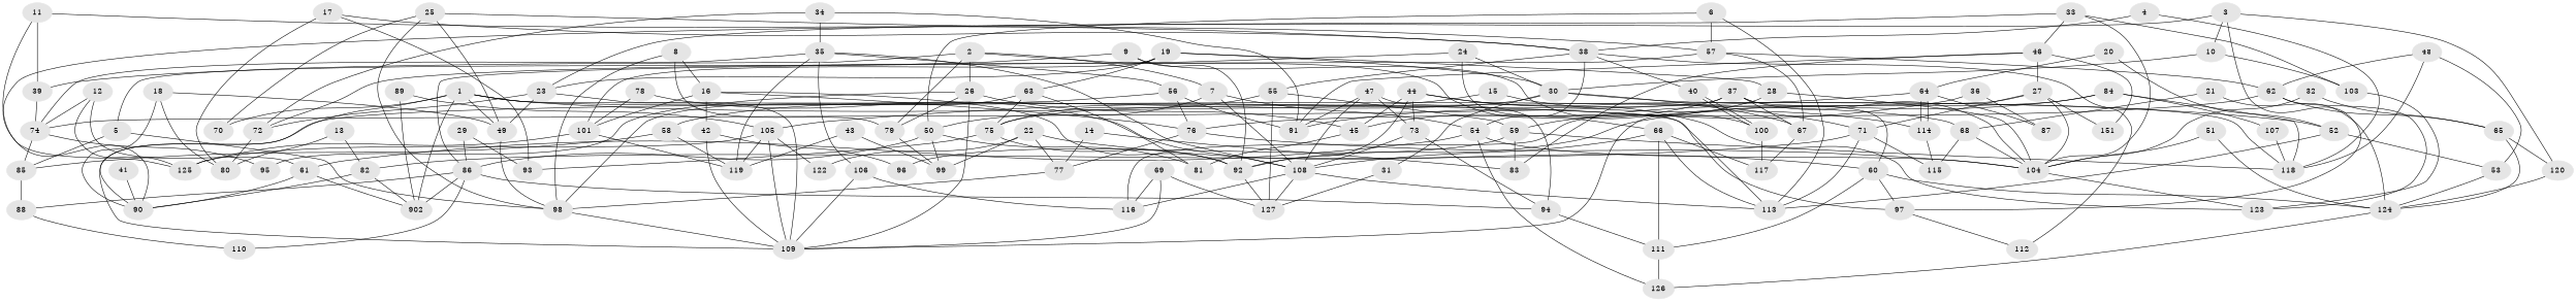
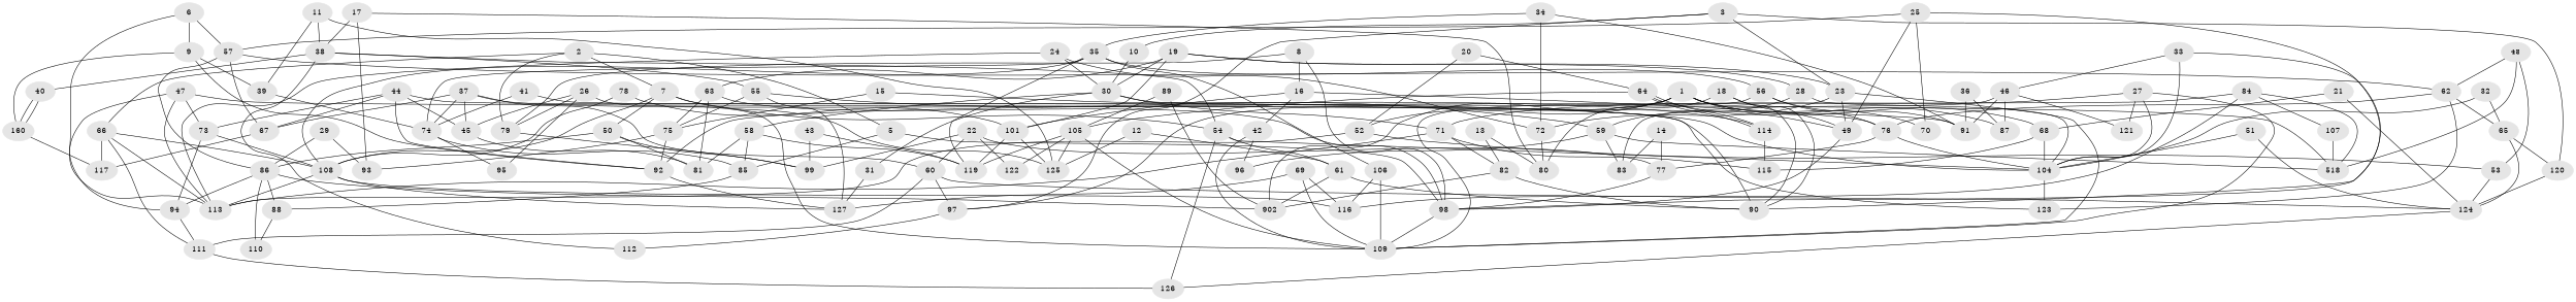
  graph {
    node [color=gray90 style=filled]
    1
    49
    52
    68
    70
    90
    97
    n8 [label=902]
    98
    113
    53
    104
    115
    112
    2
    5
    7
    26
    66
    79
    85
    50
    54
    108
    125
    109
    45
    95
    111
    117
    99
    3
    10
    23
    120
    30
-   103
    72
    124
-   4
    38
-   118
+   118 [label=518]
    40
    55
    88
    6
    9
    57
    39
    92
-   100
+   100 [label=160]
    86
    67
    62
    81
    126
    61
    127
    116
    8
    16
    42
    76
    101
    74
    71
    31
    58
    123
    11
    12
    13
    80
    82
    14
    77
    83
    15
    75
    114
    93
    96
    119
    17
    18
    19
    28
    63
    59
    20
    64
    87
    105
    21
    22
    60
    122
    24
    25
    27
-   121 [label=151]
+   121
    29
    94
    110
    32
    65
    33
    46
    91
    34
    35
    56
    106
    36
    37
    41
    43
    44
    73
    47
    48
    51
    69
    78
    84
    107
    89
    1 -- 49
    1 -- 52
    1 -- 68
    1 -- 70
    1 -- 90
    1 -- 97
    1 -- n8
    49 -- 98
    52 -- 113
    52 -- 53
    68 -- 104
    68 -- 115
    97 -- 112
    98 -- 109
    53 -- 124
    104 -- 123
    2 -- 5
    2 -- 7
-   2 -- 26
    2 -- 66
    2 -- 79
    5 -- 98
    5 -- 85
    7 -- 50
    7 -- 54
    7 -- 108
+   7 -- 125
    26 -- 79
    26 -- 109
    26 -- 45
    26 -- 95
    66 -- 113
    66 -- 108
    66 -- 111
    66 -- 117
    79 -- 99
    85 -- 88
    50 -- 99
    50 -- 86
    50 -- 81
    54 -- 104
    54 -- 126
    54 -- 61
    108 -- 113
    108 -- 127
    108 -- 116
    45 -- 81
    111 -- 126
    3 -- 97
    3 -- 10
    3 -- 23
    3 -- 120
    10 -- 30
-   10 -- 103
    23 -- 49
    23 -- 109
    23 -- 72
    120 -- 124
    30 -- 118
    30 -- 71
    30 -- 31
    30 -- 58
-   103 -- 123
    72 -- 80
    124 -- 126
-   4 -- 38
-   4 -- 118
    38 -- 112
    38 -- 54
    38 -- 40
    38 -- 55
    40 -- 100
    40 -- 100
    55 -- 127
    55 -- 75
    55 -- 59
    88 -- 110
    6 -- 113
-   6 -- 50
+   6 -- 9
    6 -- 57
    9 -- 39
    9 -- 92
    9 -- 100
    57 -- 86
    57 -- 67
    57 -- 62
    39 -- 74
    92 -- 127
    100 -- 117
    86 -- n8
    86 -- 88
    86 -- 94
    86 -- 110
    67 -- 117
    62 -- 76
    62 -- 123
    62 -- 65
    61 -- 90
    61 -- n8
    8 -- 98
    8 -- 79
    8 -- 16
-   16 -- 92
    16 -- 42
    16 -- 76
    16 -- 101
    42 -- 109
    42 -- 96
    76 -- 104
    76 -- 77
    101 -- 125
    101 -- 119
    74 -- 85
    74 -- 95
    71 -- 113
    71 -- 115
    71 -- 82
    31 -- 127
    58 -- 85
+   58 -- 81
    58 -- 119
    11 -- 125
    11 -- 38
    11 -- 39
    12 -- 125
    12 -- 61
    13 -- 80
    13 -- 82
    82 -- 90
    82 -- n8
    14 -- 77
    14 -- 83
    77 -- 98
    15 -- 75
    15 -- 114
    75 -- 92
    75 -- 93
    114 -- 115
    17 -- 38
    17 -- 80
    17 -- 93
    18 -- 49
    18 -- 90
    18 -- 80
    19 -- 23
    19 -- 30
    19 -- 101
    19 -- 28
    19 -- 63
    28 -- 104
    28 -- 59
    63 -- 98
    63 -- 81
    63 -- 75
    59 -- 118
    59 -- 83
    59 -- 96
    20 -- 52
    20 -- 64
    64 -- 114
    64 -- 114
    64 -- 87
    64 -- 105
    105 -- 125
    105 -- 109
    105 -- 119
    105 -- 122
    21 -- 68
    21 -- 124
    22 -- 99
    22 -- 77
    22 -- 60
    22 -- 122
    60 -- 97
    60 -- 111
    60 -- 124
    24 -- 113
    24 -- 30
    24 -- 72
    25 -- 49
    25 -- 70
    25 -- 98
    25 -- 57
    27 -- 104
    27 -- 109
    27 -- 71
    27 -- 121
    29 -- 86
    29 -- 93
    94 -- 111
    32 -- 104
    32 -- 65
    65 -- 120
    65 -- 124
    33 -- 90
    33 -- 104
-   33 -- 103
    33 -- 46
    46 -- 83
-   46 -- 27
+   46 -- 87
    46 -- 121
    46 -- 91
    34 -- 72
    34 -- 91
    34 -- 35
    35 -- 108
    35 -- 74
    35 -- 119
    35 -- 56
    35 -- 106
    56 -- 109
    56 -- 76
    56 -- 91
    106 -- 109
    106 -- 116
    36 -- 87
    36 -- 91
    37 -- 104
    37 -- 45
    37 -- 67
    37 -- 74
    37 -- 60
    41 -- 90
-   12 -- 74
+   41 -- 74
    43 -- 99
    43 -- 119
    44 -- 45
    44 -- 92
    44 -- 67
    44 -- 123
    44 -- 73
    73 -- 108
    73 -- 94
-   47 -- 108
+   47 -- 113
    47 -- 94
    47 -- 91
    47 -- 73
    48 -- 53
    48 -- 118
    48 -- 62
    51 -- 104
    51 -- 124
    69 -- 109
    69 -- 127
    69 -- 116
    78 -- 108
    78 -- 101
    84 -- 118
    84 -- 92
    84 -- 116
    84 -- 107
    107 -- 118
    89 -- n8
    89 -- 105
  }
